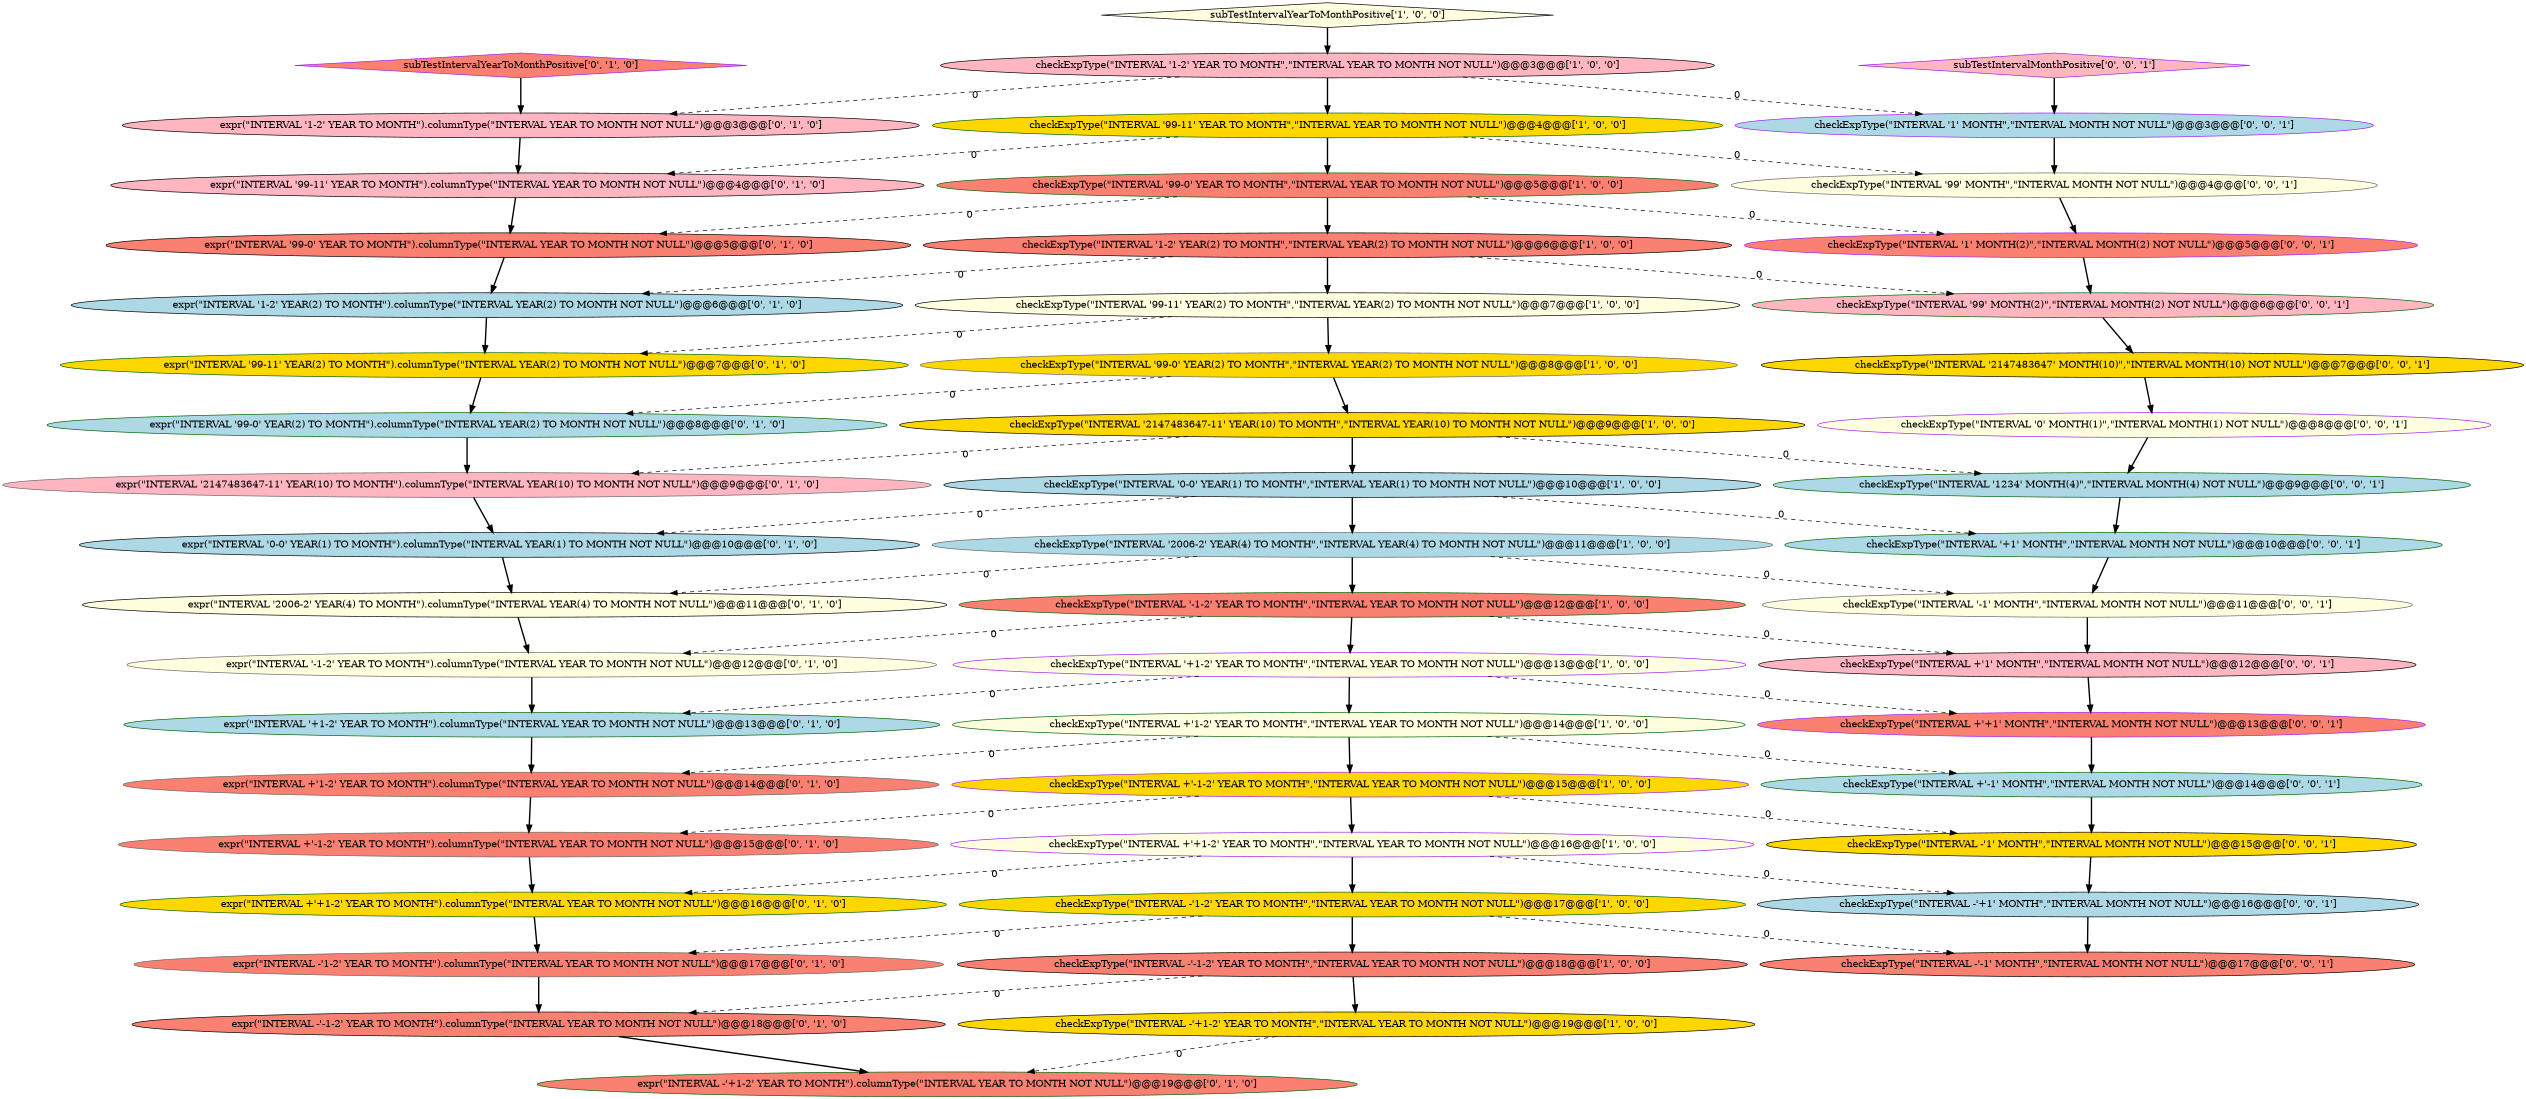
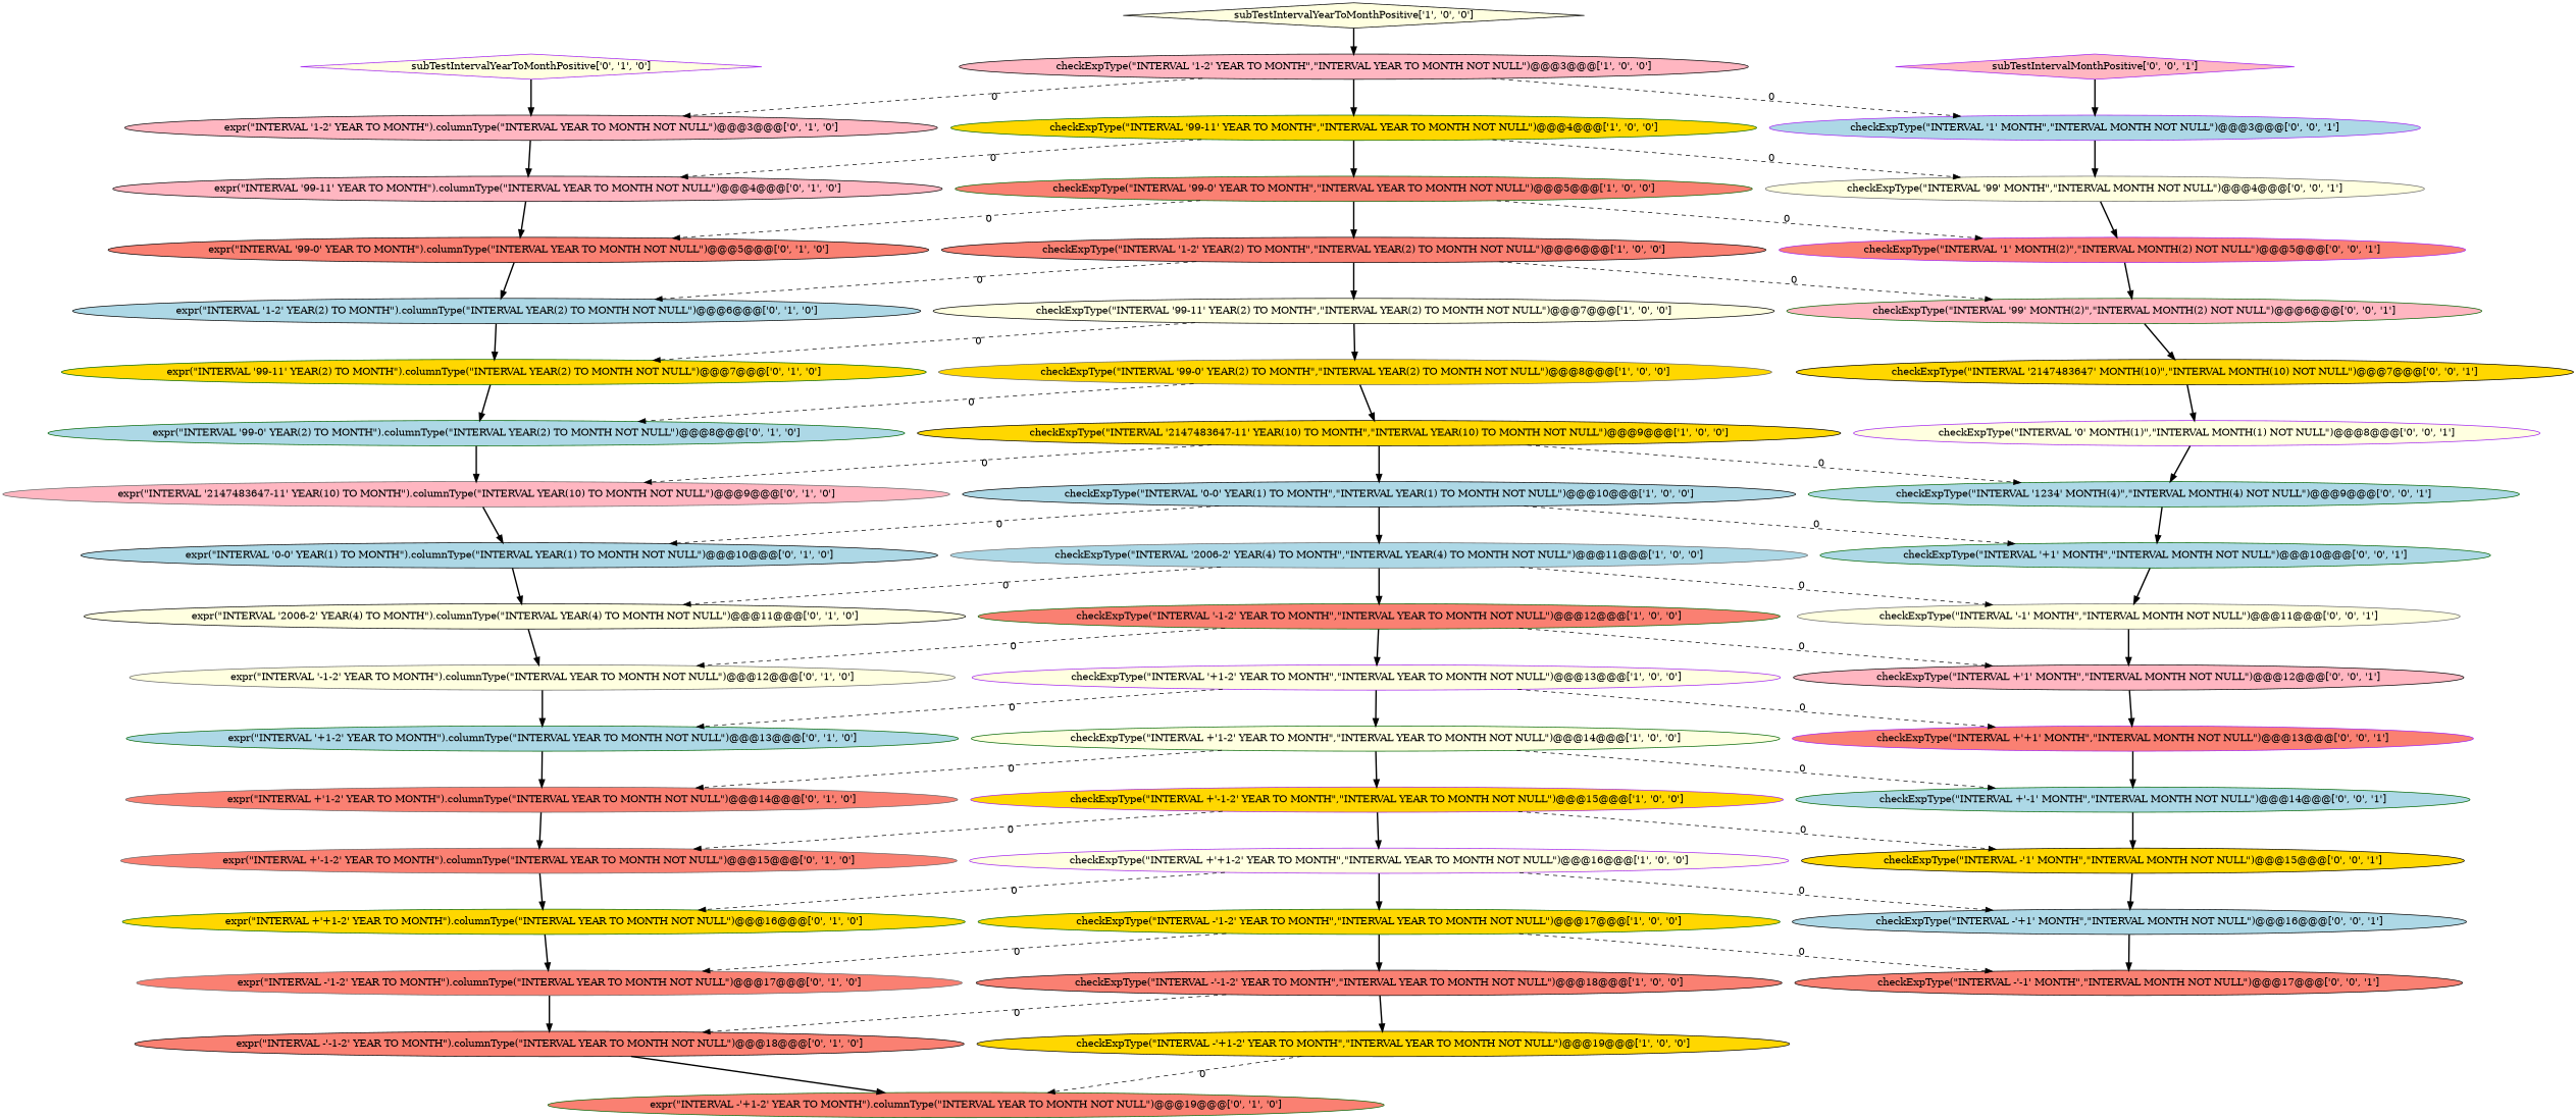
  digraph {
    node [fillcolor=salmon shape=ellipse style=filled color=black]
    edge [style=bold]
    n1 [label="expr(\"INTERVAL +'1-2' YEAR TO MONTH\").columnType(\"INTERVAL YEAR TO MONTH NOT NULL\")@@@14@@@['0', '1', '0']" color=gray40]
    n2 [label="expr(\"INTERVAL +'-1-2' YEAR TO MONTH\").columnType(\"INTERVAL YEAR TO MONTH NOT NULL\")@@@15@@@['0', '1', '0']" color=gray40]
    n3 [label="checkExpType(\"INTERVAL +'+1' MONTH\",\"INTERVAL MONTH NOT NULL\")@@@13@@@['0', '0', '1']" color=purple]
    n4 [fillcolor=lightblue label="checkExpType(\"INTERVAL +'-1' MONTH\",\"INTERVAL MONTH NOT NULL\")@@@14@@@['0', '0', '1']" color=darkgreen]
    n5 [label="expr(\"INTERVAL '99-0' YEAR TO MONTH\").columnType(\"INTERVAL YEAR TO MONTH NOT NULL\")@@@5@@@['0', '1', '0']"]
    n6 [fillcolor=lightblue label="expr(\"INTERVAL '1-2' YEAR(2) TO MONTH\").columnType(\"INTERVAL YEAR(2) TO MONTH NOT NULL\")@@@6@@@['0', '1', '0']"]
    n7 [label="checkExpType(\"INTERVAL '-1-2' YEAR TO MONTH\",\"INTERVAL YEAR TO MONTH NOT NULL\")@@@12@@@['1', '0', '0']" color=darkgreen]
    n8 [fillcolor=lightpink label="checkExpType(\"INTERVAL +'1' MONTH\",\"INTERVAL MONTH NOT NULL\")@@@12@@@['0', '0', '1']"]
    n9 [fillcolor=lightyellow label="checkExpType(\"INTERVAL '+1-2' YEAR TO MONTH\",\"INTERVAL YEAR TO MONTH NOT NULL\")@@@13@@@['1', '0', '0']" color=purple]
    n10 [fillcolor=lightyellow label="expr(\"INTERVAL '-1-2' YEAR TO MONTH\").columnType(\"INTERVAL YEAR TO MONTH NOT NULL\")@@@12@@@['0', '1', '0']" color=gray40]
    n11 [fillcolor=gold label="expr(\"INTERVAL +'+1-2' YEAR TO MONTH\").columnType(\"INTERVAL YEAR TO MONTH NOT NULL\")@@@16@@@['0', '1', '0']" color=darkgreen]
    n12 [fillcolor=lightpink label="subTestIntervalMonthPositive['0', '0', '1']" shape=diamond color=purple]
    n13 [fillcolor=lightblue label="checkExpType(\"INTERVAL '1' MONTH\",\"INTERVAL MONTH NOT NULL\")@@@3@@@['0', '0', '1']" color=purple]
    n14 [fillcolor=lightblue label="checkExpType(\"INTERVAL '+1' MONTH\",\"INTERVAL MONTH NOT NULL\")@@@10@@@['0', '0', '1']" color=darkgreen]
    n15 [fillcolor=lightyellow label="checkExpType(\"INTERVAL '-1' MONTH\",\"INTERVAL MONTH NOT NULL\")@@@11@@@['0', '0', '1']" color=gray40]
    n16 [fillcolor=lightpink label="expr(\"INTERVAL '1-2' YEAR TO MONTH\").columnType(\"INTERVAL YEAR TO MONTH NOT NULL\")@@@3@@@['0', '1', '0']"]
    n17 [fillcolor=lightpink label="expr(\"INTERVAL '99-11' YEAR TO MONTH\").columnType(\"INTERVAL YEAR TO MONTH NOT NULL\")@@@4@@@['0', '1', '0']"]
    n18 [fillcolor=lightyellow label="checkExpType(\"INTERVAL '99-11' YEAR(2) TO MONTH\",\"INTERVAL YEAR(2) TO MONTH NOT NULL\")@@@7@@@['1', '0', '0']"]
    n19 [fillcolor=gold label="checkExpType(\"INTERVAL '99-0' YEAR(2) TO MONTH\",\"INTERVAL YEAR(2) TO MONTH NOT NULL\")@@@8@@@['1', '0', '0']" color=gray40]
    n20 [fillcolor=gold label="expr(\"INTERVAL '99-11' YEAR(2) TO MONTH\").columnType(\"INTERVAL YEAR(2) TO MONTH NOT NULL\")@@@7@@@['0', '1', '0']" color=darkgreen]
    n21 [fillcolor=lightyellow label="checkExpType(\"INTERVAL +'1-2' YEAR TO MONTH\",\"INTERVAL YEAR TO MONTH NOT NULL\")@@@14@@@['1', '0', '0']" color=darkgreen]
    n22 [fillcolor=gold label="checkExpType(\"INTERVAL +'-1-2' YEAR TO MONTH\",\"INTERVAL YEAR TO MONTH NOT NULL\")@@@15@@@['1', '0', '0']" color=purple]
    n23 [fillcolor=gold label="checkExpType(\"INTERVAL '2147483647-11' YEAR(10) TO MONTH\",\"INTERVAL YEAR(10) TO MONTH NOT NULL\")@@@9@@@['1', '0', '0']"]
    n24 [fillcolor=lightpink label="expr(\"INTERVAL '2147483647-11' YEAR(10) TO MONTH\").columnType(\"INTERVAL YEAR(10) TO MONTH NOT NULL\")@@@9@@@['0', '1', '0']" color=gray40]
    n25 [fillcolor=lightblue label="checkExpType(\"INTERVAL '1234' MONTH(4)\",\"INTERVAL MONTH(4) NOT NULL\")@@@9@@@['0', '0', '1']" color=darkgreen]
    n26 [fillcolor=lightblue label="checkExpType(\"INTERVAL '0-0' YEAR(1) TO MONTH\",\"INTERVAL YEAR(1) TO MONTH NOT NULL\")@@@10@@@['1', '0', '0']"]
    n27 [label="expr(\"INTERVAL -'+1-2' YEAR TO MONTH\").columnType(\"INTERVAL YEAR TO MONTH NOT NULL\")@@@19@@@['0', '1', '0']" color=darkgreen]
    n28 [fillcolor=lightyellow label="checkExpType(\"INTERVAL '99' MONTH\",\"INTERVAL MONTH NOT NULL\")@@@4@@@['0', '0', '1']" color=gray40]
    n29 [fillcolor=lightblue label="checkExpType(\"INTERVAL '2006-2' YEAR(4) TO MONTH\",\"INTERVAL YEAR(4) TO MONTH NOT NULL\")@@@11@@@['1', '0', '0']" color=gray40]
    n30 [fillcolor=lightyellow label="expr(\"INTERVAL '2006-2' YEAR(4) TO MONTH\").columnType(\"INTERVAL YEAR(4) TO MONTH NOT NULL\")@@@11@@@['0', '1', '0']"]
    n31 [fillcolor=gold label="checkExpType(\"INTERVAL -'+1-2' YEAR TO MONTH\",\"INTERVAL YEAR TO MONTH NOT NULL\")@@@19@@@['1', '0', '0']"]
    n32 [fillcolor=gold label="checkExpType(\"INTERVAL -'1' MONTH\",\"INTERVAL MONTH NOT NULL\")@@@15@@@['0', '0', '1']"]
    n33 [fillcolor=lightblue label="checkExpType(\"INTERVAL -'+1' MONTH\",\"INTERVAL MONTH NOT NULL\")@@@16@@@['0', '0', '1']"]
    n34 [fillcolor=lightyellow label="checkExpType(\"INTERVAL +'+1-2' YEAR TO MONTH\",\"INTERVAL YEAR TO MONTH NOT NULL\")@@@16@@@['1', '0', '0']" color=purple]
    n35 [fillcolor=gold label="checkExpType(\"INTERVAL '2147483647' MONTH(10)\",\"INTERVAL MONTH(10) NOT NULL\")@@@7@@@['0', '0', '1']"]
    n36 [fillcolor=lightyellow label="checkExpType(\"INTERVAL '0' MONTH(1)\",\"INTERVAL MONTH(1) NOT NULL\")@@@8@@@['0', '0', '1']" color=purple]
    n37 [label="checkExpType(\"INTERVAL '1-2' YEAR(2) TO MONTH\",\"INTERVAL YEAR(2) TO MONTH NOT NULL\")@@@6@@@['1', '0', '0']"]
    n38 [fillcolor=lightpink label="checkExpType(\"INTERVAL '99' MONTH(2)\",\"INTERVAL MONTH(2) NOT NULL\")@@@6@@@['0', '0', '1']" color=darkgreen]
    n39 [fillcolor=lightblue label="expr(\"INTERVAL '+1-2' YEAR TO MONTH\").columnType(\"INTERVAL YEAR TO MONTH NOT NULL\")@@@13@@@['0', '1', '0']" color=darkgreen]
    n40 [fillcolor=lightblue label="expr(\"INTERVAL '0-0' YEAR(1) TO MONTH\").columnType(\"INTERVAL YEAR(1) TO MONTH NOT NULL\")@@@10@@@['0', '1', '0']"]
    n41 [label="checkExpType(\"INTERVAL '1' MONTH(2)\",\"INTERVAL MONTH(2) NOT NULL\")@@@5@@@['0', '0', '1']" color=purple]
    n42 [fillcolor=gold label="checkExpType(\"INTERVAL -'1-2' YEAR TO MONTH\",\"INTERVAL YEAR TO MONTH NOT NULL\")@@@17@@@['1', '0', '0']" color=darkgreen]
    n43 [label="checkExpType(\"INTERVAL -'-1-2' YEAR TO MONTH\",\"INTERVAL YEAR TO MONTH NOT NULL\")@@@18@@@['1', '0', '0']"]
    n44 [label="expr(\"INTERVAL -'1-2' YEAR TO MONTH\").columnType(\"INTERVAL YEAR TO MONTH NOT NULL\")@@@17@@@['0', '1', '0']" color=gray40]
    n45 [label="checkExpType(\"INTERVAL -'-1' MONTH\",\"INTERVAL MONTH NOT NULL\")@@@17@@@['0', '0', '1']"]
-   n46 [label="subTestIntervalYearToMonthPositive['0', '1', '0']" shape=diamond color=purple]
+   n46 [fillcolor=lightyellow label="subTestIntervalYearToMonthPositive['0', '1', '0']" shape=diamond color=purple]
    n47 [label="expr(\"INTERVAL -'-1-2' YEAR TO MONTH\").columnType(\"INTERVAL YEAR TO MONTH NOT NULL\")@@@18@@@['0', '1', '0']"]
    n48 [fillcolor=lightyellow label="subTestIntervalYearToMonthPositive['1', '0', '0']" shape=diamond]
    n49 [fillcolor=lightpink label="checkExpType(\"INTERVAL '1-2' YEAR TO MONTH\",\"INTERVAL YEAR TO MONTH NOT NULL\")@@@3@@@['1', '0', '0']"]
    n50 [fillcolor=lightblue label="expr(\"INTERVAL '99-0' YEAR(2) TO MONTH\").columnType(\"INTERVAL YEAR(2) TO MONTH NOT NULL\")@@@8@@@['0', '1', '0']" color=darkgreen]
    n51 [fillcolor=gold label="checkExpType(\"INTERVAL '99-11' YEAR TO MONTH\",\"INTERVAL YEAR TO MONTH NOT NULL\")@@@4@@@['1', '0', '0']" color=darkgreen]
    n52 [label="checkExpType(\"INTERVAL '99-0' YEAR TO MONTH\",\"INTERVAL YEAR TO MONTH NOT NULL\")@@@5@@@['1', '0', '0']" color=darkgreen]
    n1 -> n2
    n2 -> n11
    n3 -> n4
    n4 -> n32
    n5 -> n6
    n6 -> n20
    n7 -> n8 [label=0 style=dashed]
    n7 -> n9
    n7 -> n10 [label=0 style=dashed]
    n8 -> n3
    n9 -> n3 [label=0 style=dashed]
    n9 -> n21
    n9 -> n39 [label=0 style=dashed]
    n10 -> n39
    n11 -> n44
    n12 -> n13
    n13 -> n28
    n14 -> n15
    n15 -> n8
    n16 -> n17
    n17 -> n5
    n18 -> n19
    n18 -> n20 [label=0 style=dashed]
    n19 -> n23
    n19 -> n50 [label=0 style=dashed]
    n20 -> n50
    n21 -> n1 [label=0 style=dashed]
    n21 -> n4 [label=0 style=dashed]
    n21 -> n22
    n22 -> n2 [label=0 style=dashed]
    n22 -> n32 [label=0 style=dashed]
    n22 -> n34
    n23 -> n24 [label=0 style=dashed]
    n23 -> n25 [label=0 style=dashed]
    n23 -> n26
    n24 -> n40
    n25 -> n14
    n26 -> n14 [label=0 style=dashed]
    n26 -> n29
    n26 -> n40 [label=0 style=dashed]
    n28 -> n41
    n29 -> n7
    n29 -> n15 [label=0 style=dashed]
    n29 -> n30 [label=0 style=dashed]
    n30 -> n10
    n31 -> n27 [label=0 style=dashed]
    n32 -> n33
    n33 -> n45
    n34 -> n11 [label=0 style=dashed]
    n34 -> n33 [label=0 style=dashed]
    n34 -> n42
    n35 -> n36
    n36 -> n25
    n37 -> n6 [label=0 style=dashed]
    n37 -> n18
    n37 -> n38 [label=0 style=dashed]
    n38 -> n35
    n39 -> n1
    n40 -> n30
    n41 -> n38
    n42 -> n43
    n42 -> n44 [label=0 style=dashed]
    n42 -> n45 [label=0 style=dashed]
    n43 -> n31
    n43 -> n47 [label=0 style=dashed]
    n44 -> n47
    n46 -> n16
    n47 -> n27
    n48 -> n49
    n49 -> n13 [label=0 style=dashed]
    n49 -> n16 [label=0 style=dashed]
    n49 -> n51
    n50 -> n24
    n51 -> n17 [label=0 style=dashed]
    n51 -> n28 [label=0 style=dashed]
    n51 -> n52
    n52 -> n5 [label=0 style=dashed]
    n52 -> n37
    n52 -> n41 [label=0 style=dashed]
  }
